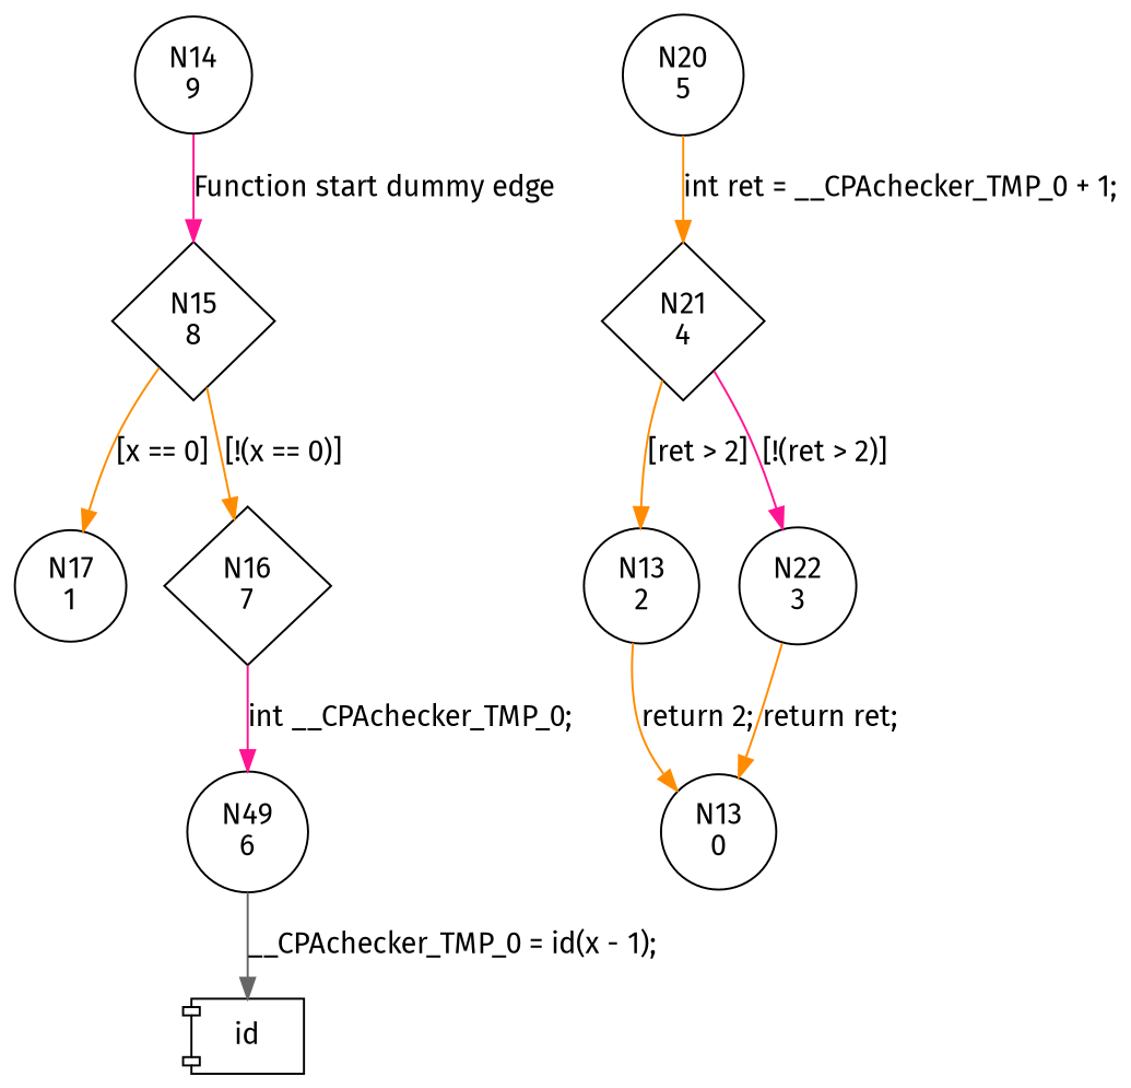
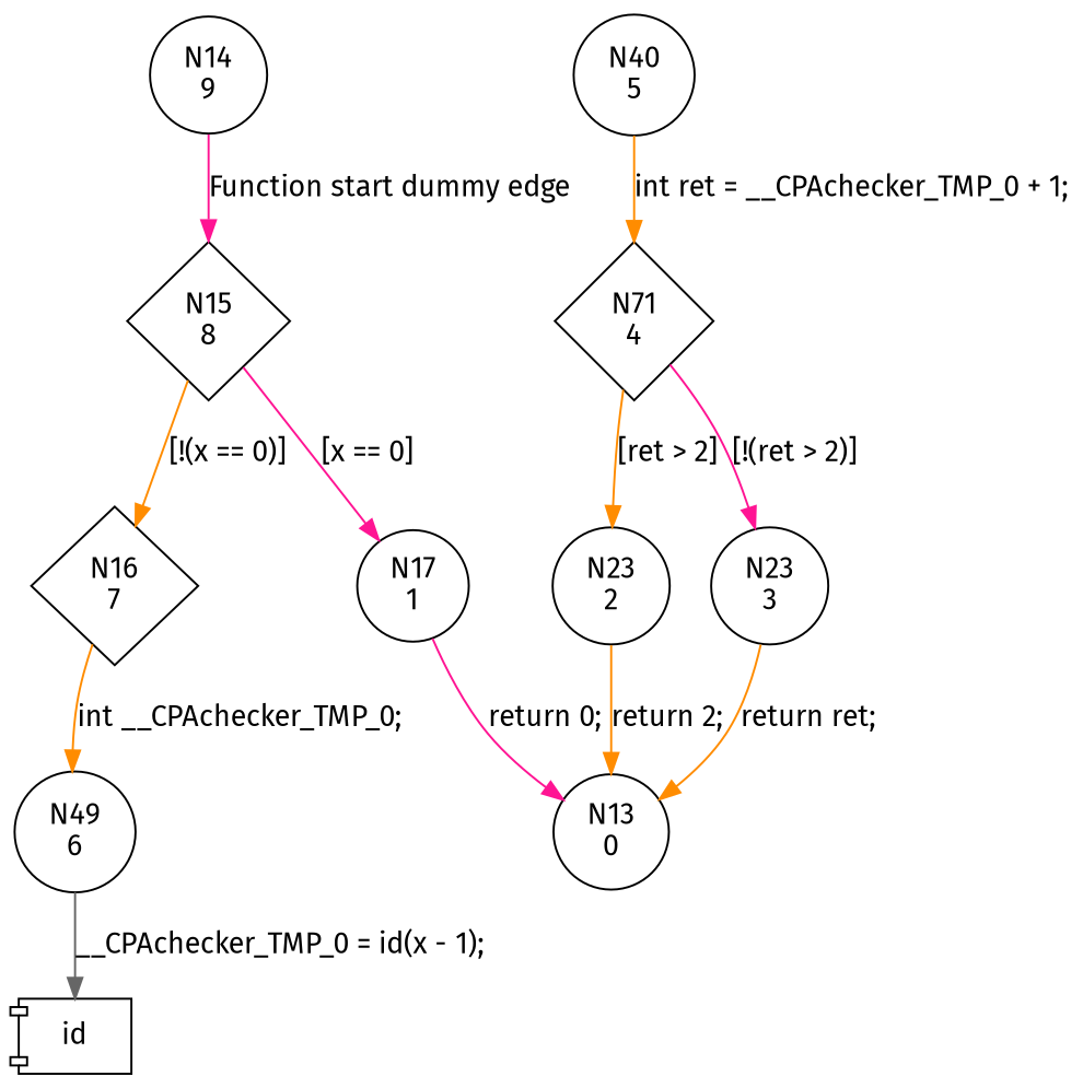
  digraph {
    fontname="Fira Sans"
    node [fontname="Fira Sans" shape=circle]
    edge [color=darkorange fontname="Fira Sans"]
    n1 [label="N14\n9"]
    n2 [label="N15\n8" shape=diamond]
    n3 [label="N17\n1"]
    n4 [label="N16\n7" shape=diamond]
    n5 [label="N13\n0"]
    n6 [label="N49\n6"]
    n7 [label=id shape=component]
-   n8 [label="N20\n5"]
-   n9 [label="N21\n4" shape=diamond]
-   n10 [label="N13\n2"]
-   n11 [label="N22\n3"]
+   n8 [label="N40\n5"]
+   n9 [label="N71\n4" shape=diamond]
+   n10 [label="N23\n2"]
+   n11 [label="N23\n3"]
    n1 -> n2 [color=deeppink label="Function start dummy edge"]
-   n2 -> n3 [label="[x == 0]"]
+   n2 -> n3 [color=deeppink label="[x == 0]"]
    n2 -> n4 [label="[!(x == 0)]"]
-   n4 -> n6 [color=deeppink label="int __CPAchecker_TMP_0;"]
+   n3 -> n5 [color=deeppink label="return 0;"]
+   n4 -> n6 [label="int __CPAchecker_TMP_0;"]
    n6 -> n7 [color=gray40 label="__CPAchecker_TMP_0 = id(x - 1);"]
    n8 -> n9 [label="int ret = __CPAchecker_TMP_0 + 1;"]
    n9 -> n10 [label="[ret > 2]"]
    n9 -> n11 [color=deeppink label="[!(ret > 2)]"]
    n10 -> n5 [label="return 2;"]
    n11 -> n5 [label="return ret;"]
  }
